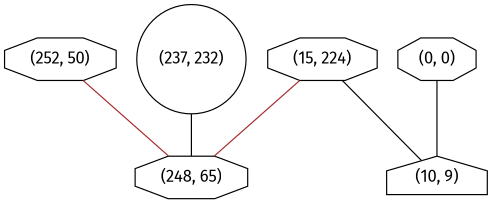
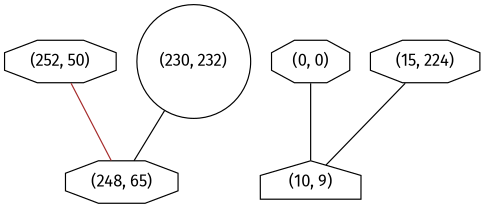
  graph {
    fontname="Fira Sans"
    node [fontname="Fira Sans" shape=octagon]
    edge [color=black fontname="Fira Sans" weight=1]
    "(252, 50)"
    "(248, 65)"
    "(10, 9)" [shape=house]
    "(0, 0)"
    "(15, 224)"
-   "(237, 232)" [shape=circle]
+   "(237, 232)" [shape=circle label="(230, 232)"]
    "(252, 50)" -- "(248, 65)" [color=brown]
    "(0, 0)" -- "(10, 9)" [weight=4]
-   "(15, 224)" -- "(248, 65)" [color=brown]
    "(15, 224)" -- "(10, 9)"
    "(237, 232)" -- "(248, 65)"
  }
